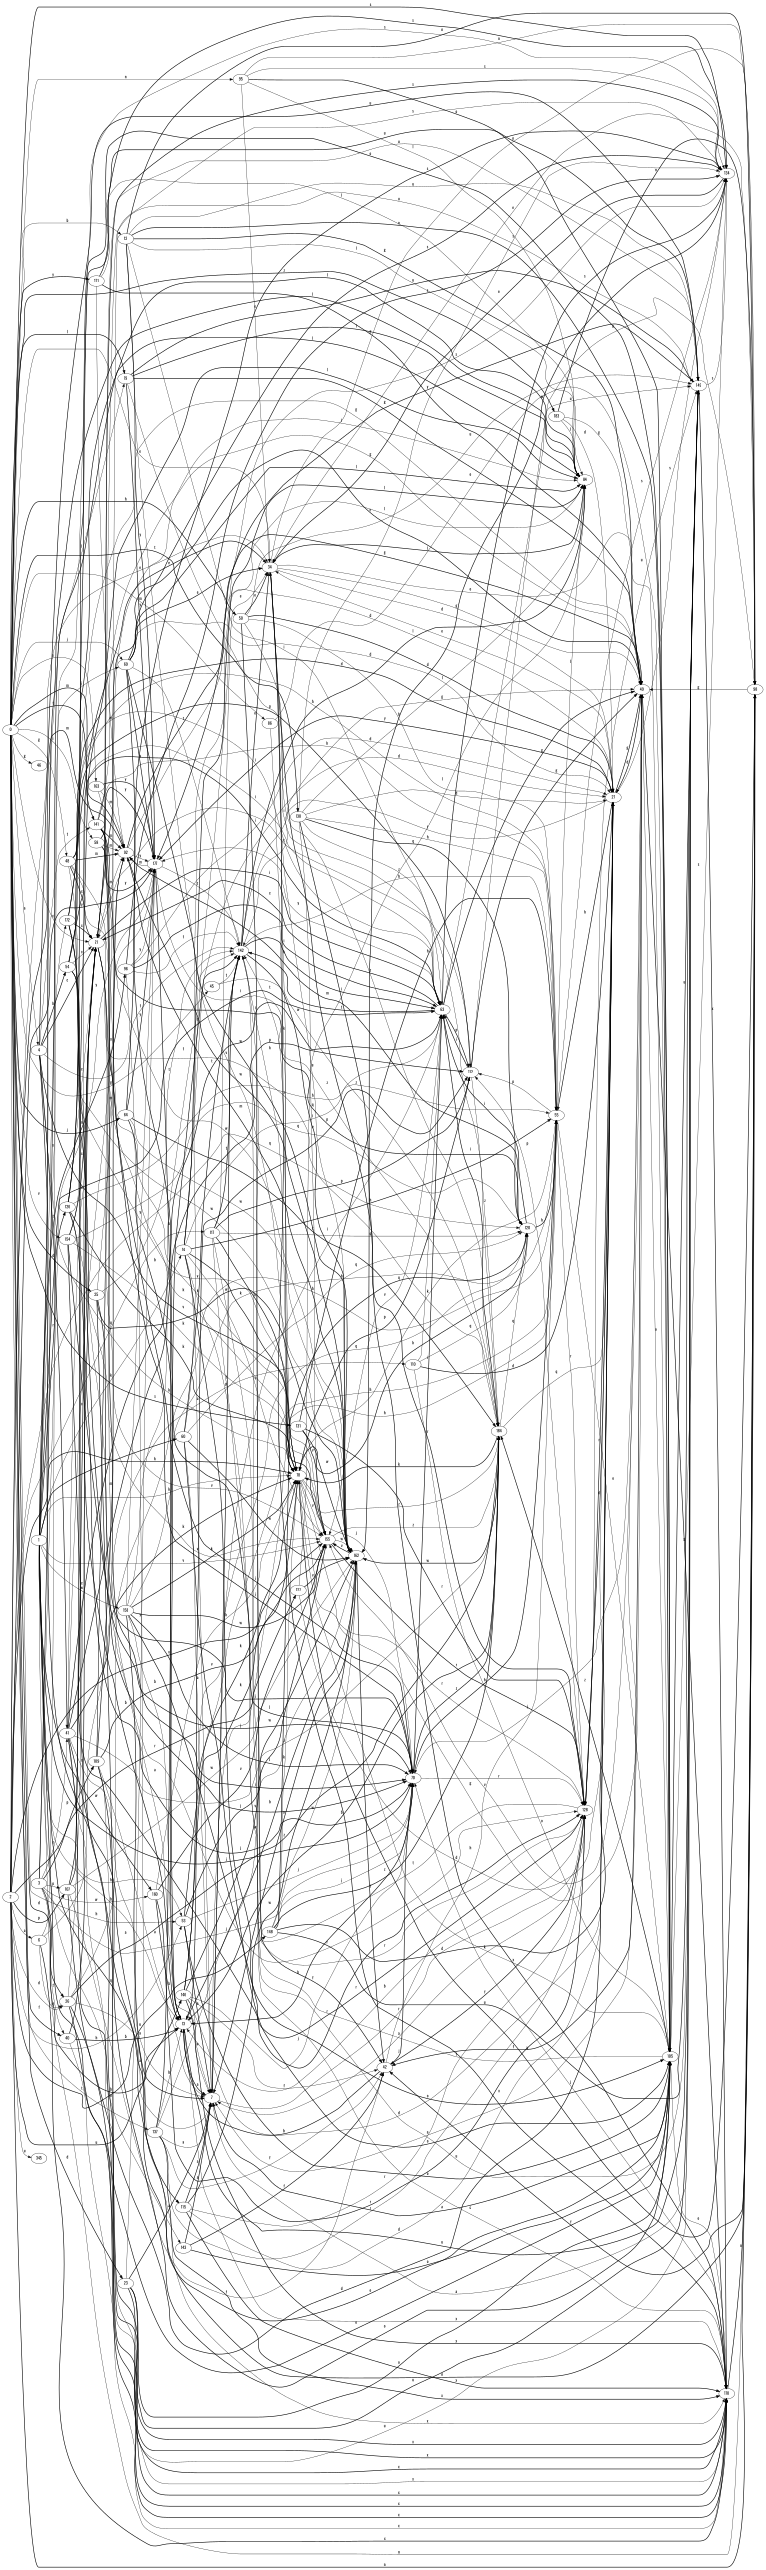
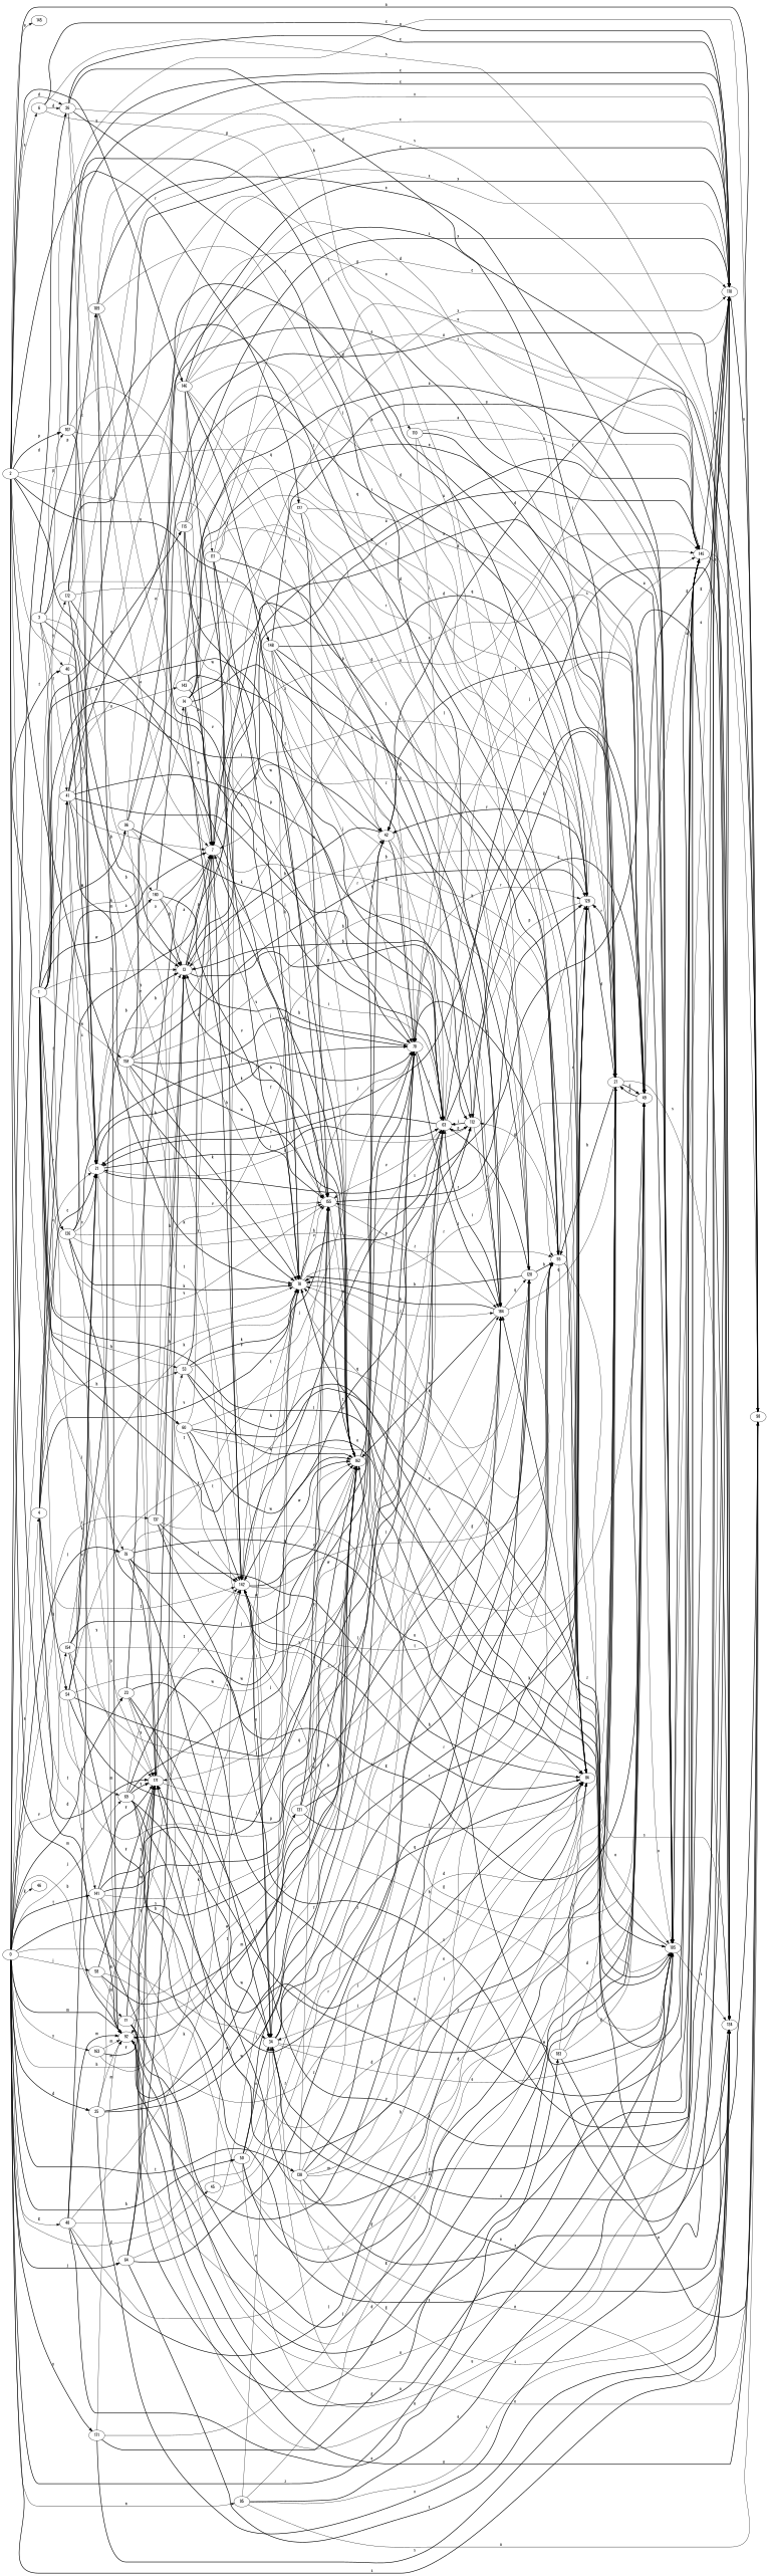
  strict digraph {
    fontname=Oswald
    rankdir=LR
    node [fontname=Oswald]
    edge [fontname=Oswald style=bold]
    0
    4
    12
    21
    23
    25
    26
    34
    40
    45
    46
    48
    50
    53
    58
    64
    69
    79
-   86
    92
    95
    131
    134
    137
    138
    141
    154
    163
    171
    183
    78
    155
    41
    7
    54
    142
    149
    63
    84
    98
    105
    177
    49
    70
    170
    162
    55
    27
    184
    128
    13
    42
    120
    1
    60
    74
    96
    115
    126
    143
    158
    160
    172
    112
    2
    6
    107
    117
    127
-   145 [label=345]
+   145
    146
    148
    110
    3
    109
    0 -> 4 [label=a style=solid]
    0 -> 12 [label=b style=solid]
    0 -> 21 [label=c style=solid]
    0 -> 23 [label=d]
    0 -> 25 [label=d]
    0 -> 26 [label=d]
    0 -> 34 [label=e style=solid]
    0 -> 40 [label=f]
    0 -> 45 [label=g style=solid]
    0 -> 46 [label=g style=solid]
    0 -> 48 [label=g style=solid]
    0 -> 50 [label=h]
    0 -> 53 [label=h style=solid]
    0 -> 58 [label=i style=solid]
    0 -> 64 [label=j]
    0 -> 69 [label=j style=solid]
    0 -> 79 [label=l]
-   0 -> 86 [label=m style=solid]
    0 -> 92 [label=m]
    0 -> 95 [label=n style=solid]
    0 -> 131 [label=s]
    0 -> 134 [label=s]
    0 -> 137 [label=t style=solid]
    0 -> 138 [label=t]
    0 -> 141 [label=t]
    0 -> 154 [label=v style=solid]
    0 -> 163 [label=x style=solid]
    0 -> 171 [label=y]
    0 -> 183 [label=z]
    4 -> 21 [label=c]
    4 -> 141 [label=t style=solid]
    4 -> 78 [label=k style=solid]
    4 -> 155 [label=v]
    4 -> 41 [label=f]
    4 -> 7 [label=a]
    4 -> 54 [label=h]
    4 -> 142 [label=t style=solid]
    4 -> 149 [label=u]
    12 -> 155 [label=v style=solid]
    12 -> 149 [label=u style=solid]
    12 -> 63 [label=i style=solid]
    12 -> 84 [label=l style=solid]
    12 -> 98 [label=n]
    12 -> 105 [label=o]
    12 -> 177 [label=y]
    12 -> 49 [label=g]
    21 -> 92 [label=m style=solid]
    21 -> 134 [label=s]
    21 -> 155 [label=v style=solid]
    21 -> 7 [label=a style=solid]
    21 -> 149 [label=u style=solid]
    21 -> 63 [label=i]
    21 -> 70 [label=j]
    23 -> 7 [label=a]
    23 -> 149 [label=u]
    23 -> 105 [label=o]
    23 -> 177 [label=y style=solid]
    23 -> 170 [label=x]
    25 -> 92 [label=m style=solid]
    25 -> 142 [label=t style=solid]
    25 -> 70 [label=j]
    25 -> 170 [label=x]
    25 -> 162 [label=w]
    26 -> 21 [label=c style=solid]
    26 -> 7 [label=a style=solid]
    26 -> 170 [label=x]
    26 -> 55 [label=h style=solid]
    26 -> 27 [label=d]
    26 -> 184 [label=z]
    34 -> 78 [label=k style=solid]
    34 -> 84 [label=l]
    34 -> 98 [label=n style=solid]
    34 -> 105 [label=o style=solid]
    34 -> 49 [label=g style=solid]
    34 -> 170 [label=x]
    34 -> 27 [label=d style=solid]
    34 -> 128 [label=r]
    40 -> 21 [label=c]
    40 -> 170 [label=x style=solid]
    40 -> 13 [label=b]
    45 -> 142 [label=t style=solid]
    45 -> 184 [label=z style=solid]
    48 -> 21 [label=c]
    48 -> 92 [label=m]
    48 -> 78 [label=k style=solid]
    48 -> 84 [label=l]
    48 -> 105 [label=o]
    48 -> 184 [label=z style=solid]
    48 -> 128 [label=r style=solid]
    50 -> 34 [label=e]
    50 -> 149 [label=u style=solid]
    50 -> 55 [label=h style=solid]
    50 -> 27 [label=d]
    50 -> 184 [label=z style=solid]
    50 -> 42 [label=f]
    53 -> 78 [label=k]
    53 -> 7 [label=a]
    53 -> 105 [label=o]
    53 -> 70 [label=j style=solid]
    53 -> 162 [label=w]
    58 -> 92 [label=m style=solid]
    58 -> 177 [label=y]
    58 -> 70 [label=j]
    58 -> 162 [label=w style=solid]
    64 -> 134 [label=s]
    64 -> 177 [label=y]
    64 -> 162 [label=w style=solid]
    64 -> 184 [label=z]
    64 -> 13 [label=b]
    69 -> 34 [label=e]
    69 -> 134 [label=s]
    69 -> 142 [label=t style=solid]
    69 -> 84 [label=l]
    69 -> 177 [label=y]
    69 -> 70 [label=j]
    69 -> 162 [label=w]
    69 -> 27 [label=d style=solid]
    79 -> 149 [label=u]
    79 -> 63 [label=i style=solid]
    79 -> 84 [label=l]
    79 -> 177 [label=y]
    79 -> 49 [label=g]
-   86 -> 78 [label=k style=solid]
-   86 -> 105 [label=o style=solid]
    92 -> 177 [label=y style=solid]
    92 -> 49 [label=g]
    92 -> 162 [label=w]
    92 -> 27 [label=d style=solid]
    95 -> 34 [label=e style=solid]
    95 -> 134 [label=s style=solid]
    95 -> 84 [label=l style=solid]
    95 -> 98 [label=n style=solid]
    95 -> 105 [label=o]
    131 -> 155 [label=v]
    131 -> 162 [label=w]
    131 -> 55 [label=h]
    131 -> 128 [label=r]
    134 -> 34 [label=e]
    134 -> 162 [label=w]
    137 -> 7 [label=a style=solid]
    137 -> 142 [label=t]
    137 -> 170 [label=x]
    137 -> 162 [label=w style=solid]
    137 -> 128 [label=r style=solid]
    137 -> 13 [label=b style=solid]
    137 -> 42 [label=f style=solid]
    138 -> 134 [label=s style=solid]
    138 -> 155 [label=v style=solid]
    138 -> 84 [label=l style=solid]
    138 -> 170 [label=x]
    138 -> 55 [label=h style=solid]
    138 -> 27 [label=d style=solid]
    138 -> 184 [label=z style=solid]
    138 -> 120 [label=q]
    141 -> 92 [label=m]
    141 -> 149 [label=u style=solid]
    141 -> 177 [label=y]
    141 -> 49 [label=g style=solid]
    141 -> 70 [label=j]
    141 -> 55 [label=h style=solid]
    141 -> 120 [label=q]
    154 -> 21 [label=c]
    154 -> 78 [label=k style=solid]
    154 -> 63 [label=i style=solid]
    154 -> 70 [label=j]
    154 -> 128 [label=r]
    154 -> 120 [label=q style=solid]
    163 -> 92 [label=m style=solid]
    163 -> 78 [label=k style=solid]
    163 -> 177 [label=y]
    171 -> 92 [label=m style=solid]
    171 -> 134 [label=s]
    171 -> 84 [label=l style=solid]
    171 -> 49 [label=g]
    183 -> 84 [label=l style=solid]
    183 -> 98 [label=n]
    183 -> 49 [label=g style=solid]
    183 -> 27 [label=d style=solid]
    78 -> 155 [label=v style=solid]
    78 -> 142 [label=t style=solid]
    78 -> 49 [label=g style=solid]
    78 -> 70 [label=j style=solid]
    78 -> 184 [label=z style=solid]
    78 -> 128 [label=r style=solid]
    78 -> 112 [label=p]
    155 -> 162 [label=w style=solid]
    155 -> 184 [label=z style=solid]
    155 -> 128 [label=r]
    41 -> 21 [label=c style=solid]
    41 -> 78 [label=k]
    41 -> 7 [label=a style=solid]
    41 -> 149 [label=u style=solid]
    41 -> 63 [label=i]
    41 -> 105 [label=o]
    41 -> 177 [label=y style=solid]
    41 -> 170 [label=x]
    41 -> 184 [label=z style=solid]
    41 -> 112 [label=p]
    7 -> 142 [label=t]
    7 -> 63 [label=i style=solid]
    7 -> 55 [label=h style=solid]
    7 -> 128 [label=r style=solid]
    54 -> 21 [label=c style=solid]
    54 -> 155 [label=v style=solid]
    54 -> 63 [label=i]
    54 -> 162 [label=w style=solid]
    54 -> 55 [label=h style=solid]
    54 -> 13 [label=b]
    54 -> 112 [label=p]
    142 -> 34 [label=e]
    142 -> 78 [label=k style=solid]
    142 -> 63 [label=i]
    142 -> 84 [label=l]
    142 -> 49 [label=g style=solid]
    142 -> 162 [label=w]
    142 -> 55 [label=h style=solid]
    149 -> 134 [label=s style=solid]
    149 -> 7 [label=a style=solid]
    149 -> 177 [label=y]
    149 -> 170 [label=x]
    63 -> 21 [label=c]
    63 -> 134 [label=s]
    63 -> 155 [label=v style=solid]
    63 -> 142 [label=t]
    63 -> 149 [label=u style=solid]
    63 -> 177 [label=y style=solid]
    63 -> 49 [label=g]
    63 -> 112 [label=p]
    98 -> 34 [label=e style=solid]
    98 -> 78 [label=k]
    98 -> 49 [label=g style=solid]
    98 -> 42 [label=f]
    105 -> 134 [label=s style=solid]
    105 -> 78 [label=k style=solid]
    105 -> 7 [label=a]
    105 -> 142 [label=t style=solid]
    105 -> 149 [label=u]
    105 -> 184 [label=z]
    177 -> 92 [label=m style=solid]
    177 -> 142 [label=t style=solid]
    177 -> 184 [label=z style=solid]
-   177 -> 13 [label=b]
+   177 -> 13 [label=j]
    49 -> 21 [label=c]
    49 -> 155 [label=v style=solid]
    49 -> 7 [label=a style=solid]
    49 -> 105 [label=o style=solid]
    49 -> 70 [label=j style=solid]
    49 -> 27 [label=d]
    49 -> 42 [label=f]
    70 -> 63 [label=i]
    70 -> 55 [label=h]
    70 -> 184 [label=z]
    70 -> 128 [label=r style=solid]
    70 -> 13 [label=b]
    170 -> 98 [label=n]
    170 -> 105 [label=o style=solid]
    170 -> 49 [label=g]
    170 -> 70 [label=j style=solid]
    162 -> 34 [label=e style=solid]
    162 -> 92 [label=m]
    162 -> 155 [label=v]
    162 -> 7 [label=a]
    162 -> 13 [label=b]
    162 -> 42 [label=f]
    55 -> 134 [label=s style=solid]
    55 -> 78 [label=k style=solid]
    55 -> 84 [label=l style=solid]
    55 -> 105 [label=o style=solid]
    55 -> 128 [label=r style=solid]
    55 -> 112 [label=p style=solid]
    27 -> 34 [label=e style=solid]
    27 -> 134 [label=s style=solid]
    27 -> 142 [label=t style=solid]
    27 -> 177 [label=y]
    27 -> 49 [label=g]
    27 -> 55 [label=h]
    27 -> 128 [label=r]
    184 -> 78 [label=k]
    184 -> 63 [label=i]
    184 -> 162 [label=w]
    184 -> 27 [label=q style=solid]
    184 -> 13 [label=b]
    184 -> 120 [label=q style=solid]
    128 -> 7 [label=a style=solid]
    128 -> 142 [label=t style=solid]
    128 -> 149 [label=u style=solid]
    128 -> 27 [label=d]
    128 -> 13 [label=b style=solid]
    128 -> 42 [label=f]
    128 -> 112 [label=p style=solid]
    13 -> 7 [label=a]
    13 -> 149 [label=u]
    13 -> 170 [label=x style=solid]
    13 -> 112 [label=p]
    42 -> 70 [label=j]
    42 -> 55 [label=h style=solid]
    42 -> 13 [label=b]
    120 -> 92 [label=m]
    120 -> 78 [label=k]
    120 -> 63 [label=i]
    120 -> 55 [label=h]
    1 -> 53 [label=h style=solid]
    1 -> 69 [label=j style=solid]
    1 -> 79 [label=l style=solid]
    1 -> 78 [label=k style=solid]
    1 -> 155 [label=v style=solid]
    1 -> 63 [label=i]
    1 -> 84 [label=l]
    1 -> 98 [label=n style=solid]
    1 -> 105 [label=o]
    1 -> 70 [label=j]
    1 -> 13 [label=b style=solid]
    1 -> 60 [label=i]
    1 -> 74 [label=k style=solid]
    1 -> 96 [label=n]
    1 -> 115 [label=q]
    1 -> 126 [label=r]
    1 -> 143 [label=u style=solid]
    1 -> 158 [label=w style=solid]
    1 -> 160 [label=w]
    1 -> 172 [label=y style=solid]
    60 -> 7 [label=a style=solid]
    60 -> 142 [label=t]
    60 -> 84 [label=l style=solid]
    60 -> 105 [label=o]
    60 -> 162 [label=w]
    60 -> 120 [label=q style=solid]
    74 -> 134 [label=s style=solid]
    74 -> 78 [label=k]
    74 -> 155 [label=v style=solid]
    74 -> 7 [label=a style=solid]
    74 -> 63 [label=i style=solid]
    74 -> 84 [label=l]
    74 -> 105 [label=o]
    74 -> 55 [label=h]
    74 -> 27 [label=d style=solid]
    74 -> 128 [label=r style=solid]
    96 -> 134 [label=s]
    96 -> 142 [label=t style=solid]
    96 -> 63 [label=i]
    96 -> 177 [label=y style=solid]
    96 -> 170 [label=x style=solid]
    96 -> 27 [label=d style=solid]
    115 -> 7 [label=a]
    115 -> 170 [label=x]
    115 -> 162 [label=w]
    115 -> 27 [label=d style=solid]
    115 -> 128 [label=r style=solid]
    126 -> 21 [label=c style=solid]
    126 -> 34 [label=e]
    126 -> 78 [label=k]
    126 -> 155 [label=v style=solid]
    126 -> 149 [label=u]
    126 -> 70 [label=j]
    126 -> 55 [label=h style=solid]
    143 -> 7 [label=a]
    143 -> 105 [label=o]
    143 -> 42 [label=f]
    158 -> 78 [label=k]
    158 -> 142 [label=t style=solid]
    158 -> 98 [label=n]
    158 -> 177 [label=y style=solid]
    158 -> 70 [label=j]
    158 -> 162 [label=w]
    158 -> 55 [label=h style=solid]
    158 -> 128 [label=r]
    158 -> 13 [label=b style=solid]
    160 -> 78 [label=k style=solid]
    160 -> 155 [label=v]
    160 -> 128 [label=r]
    160 -> 13 [label=b]
    172 -> 21 [label=c]
    172 -> 63 [label=i style=solid]
    172 -> 49 [label=g style=solid]
    172 -> 70 [label=j]
    172 -> 170 [label=x]
    172 -> 27 [label=d]
    112 -> 21 [label=c style=solid]
    112 -> 63 [label=i]
-   112 -> 98 [label=n style=solid]
    112 -> 49 [label=g]
    112 -> 184 [label=z style=solid]
    2 -> 26 [label=d style=solid]
    2 -> 34 [label=e style=solid]
    2 -> 53 [label=h style=solid]
    2 -> 92 [label=m]
    2 -> 78 [label=k]
    2 -> 155 [label=v]
    2 -> 98 [label=n]
    2 -> 177 [label=y]
    2 -> 120 [label=q style=solid]
    2 -> 6 [label=a style=solid]
    2 -> 107 [label=p]
    2 -> 117 [label=q style=solid]
    2 -> 127 [label=r]
    2 -> 145 [label=u style=solid]
    2 -> 146 [label=u]
    2 -> 148 [label=u]
    6 -> 26 [label=d style=solid]
    6 -> 134 [label=s style=solid]
    6 -> 170 [label=x]
    6 -> 110 [label=p style=solid]
    107 -> 21 [label=c]
    107 -> 84 [label=l]
    107 -> 170 [label=x]
    107 -> 162 [label=w style=solid]
    107 -> 42 [label=f style=solid]
    117 -> 34 [label=e style=solid]
    117 -> 78 [label=k]
    117 -> 142 [label=t]
    117 -> 149 [label=u style=solid]
    117 -> 170 [label=c style=solid]
    117 -> 120 [label=q style=solid]
    117 -> 112 [label=p]
    127 -> 155 [label=v]
    127 -> 84 [label=l style=solid]
    127 -> 27 [label=d style=solid]
    146 -> 78 [label=k]
    146 -> 155 [label=v]
    146 -> 7 [label=a style=solid]
    146 -> 70 [label=j style=solid]
    146 -> 170 [label=x]
    146 -> 55 [label=h style=solid]
    146 -> 27 [label=d style=solid]
    146 -> 42 [label=f style=solid]
    146 -> 120 [label=q style=solid]
    148 -> 78 [label=k style=solid]
    148 -> 149 [label=u]
    148 -> 70 [label=j style=solid]
    148 -> 162 [label=w style=solid]
    148 -> 27 [label=d]
    148 -> 184 [label=z]
    148 -> 120 [label=q]
    110 -> 63 [label=i style=solid]
    110 -> 105 [label=o style=solid]
    110 -> 27 [label=d]
    110 -> 120 [label=q style=solid]
    3 -> 40 [label=f style=solid]
    3 -> 41 [label=f style=solid]
    3 -> 84 [label=l]
    3 -> 177 [label=y style=solid]
    3 -> 70 [label=j style=solid]
    3 -> 13 [label=b]
    3 -> 160 [label=w style=solid]
    3 -> 107 [label=p style=solid]
    3 -> 109 [label=p]
    109 -> 92 [label=m]
    109 -> 134 [label=s style=solid]
    109 -> 155 [label=v]
    109 -> 7 [label=a style=solid]
    109 -> 84 [label=l style=solid]
    109 -> 105 [label=o]
    109 -> 170 [label=x style=solid]
  }
